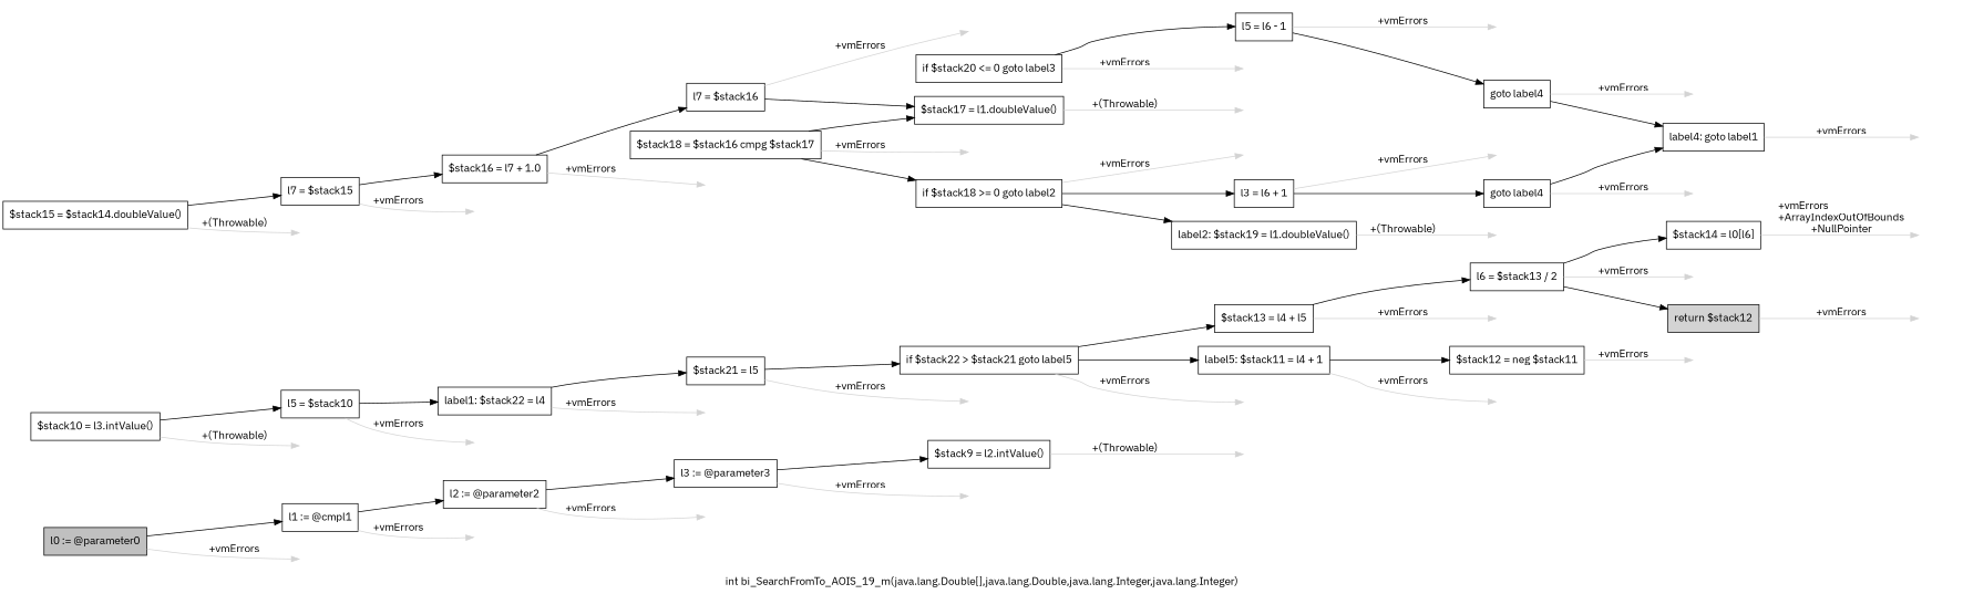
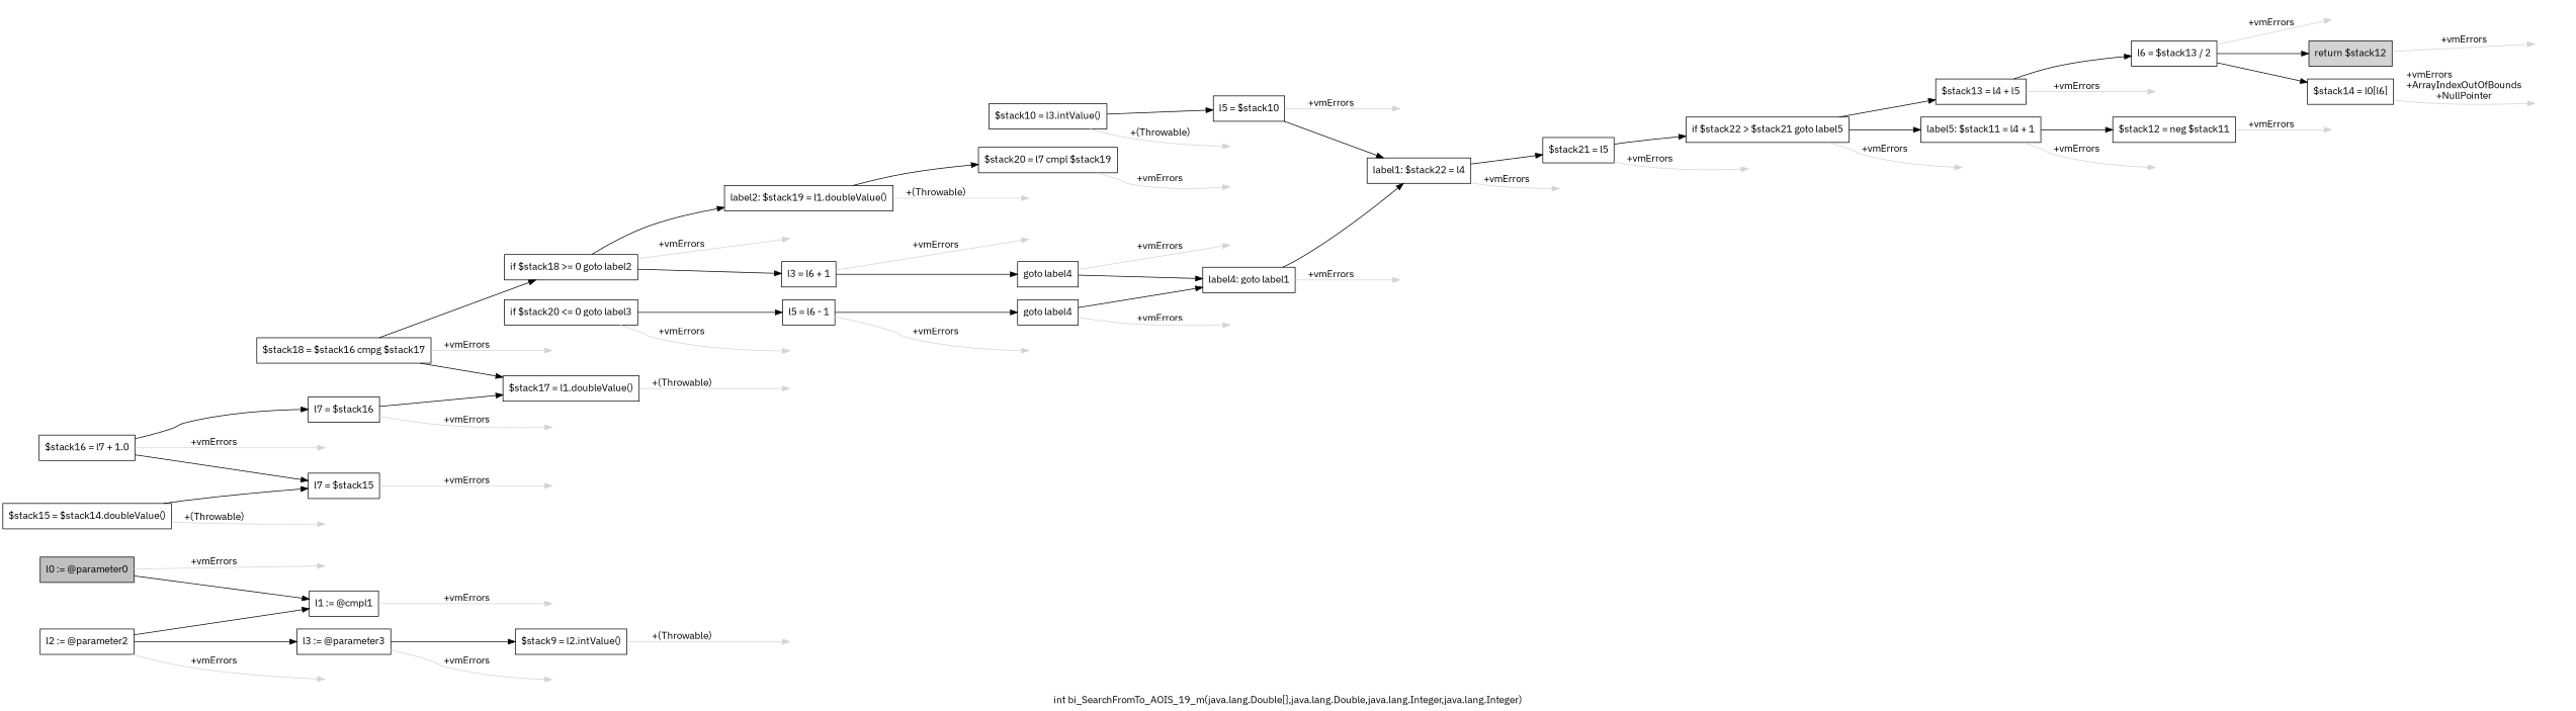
  digraph {
    fontname="IBM Plex Sans"
    label="int bi_SearchFromTo_AOIS_19_m(java.lang.Double[],java.lang.Double,java.lang.Integer,java.lang.Integer)"
    rankdir=LR
    node [fontname="IBM Plex Sans" shape=box style=invis]
    edge [color=lightgray fontname="IBM Plex Sans"]
    n1 [fillcolor=gray label="l0 := @parameter0" style=filled]
    n2 [label="l1 := @cmpl1" style=""]
    n3 [label=Esc]
    n4 [label="l2 := @parameter2" style=""]
    n5 [label=Esc]
    n6 [label="l3 := @parameter3" style=""]
    n7 [label=Esc]
    n8 [label="$stack9 = l2.intValue()" style=""]
    n9 [label=Esc]
    n10 [label=Esc]
    n11 [label="$stack10 = l3.intValue()" style=""]
    n12 [label="l5 = $stack10" style=""]
    n13 [label=Esc]
    n14 [label=Esc]
    n15 [label="label1: $stack22 = l4" style=""]
    n16 [label=Esc]
    n17 [label="$stack21 = l5" style=""]
    n18 [label=Esc]
    n19 [label="if $stack22 > $stack21 goto label5" style=""]
    n20 [label=Esc]
    n21 [label="$stack13 = l4 + l5" style=""]
    n22 [label="label5: $stack11 = l4 + 1" style=""]
    n23 [label=Esc]
    n24 [label="l6 = $stack13 / 2" style=""]
    n25 [label=Esc]
    n26 [label="$stack12 = neg $stack11" style=""]
    n27 [label=Esc]
    n28 [label="$stack14 = l0[l6]" style=""]
    n29 [label=Esc]
    n30 [fillcolor=lightgray label="return $stack12" style=filled]
    n31 [label=Esc]
    n32 [label=Esc]
    n33 [label="$stack15 = $stack14.doubleValue()" style=""]
    n34 [label="l7 = $stack15" style=""]
    n35 [label=Esc]
    n36 [label="$stack16 = l7 + 1.0" style=""]
    n37 [label=Esc]
    n38 [label="l7 = $stack16" style=""]
    n39 [label=Esc]
    n40 [label="$stack17 = l1.doubleValue()" style=""]
    n41 [label=Esc]
    n42 [label=Esc]
    n43 [label="$stack18 = $stack16 cmpg $stack17" style=""]
    n44 [label="if $stack18 >= 0 goto label2" style=""]
    n45 [label=Esc]
    n46 [label="l3 = l6 + 1" style=""]
    n47 [label="label2: $stack19 = l1.doubleValue()" style=""]
    n48 [label=Esc]
    n49 [label="goto label4" style=""]
    n50 [label=Esc]
+   n51 [label="$stack20 = l7 cmpl $stack19" style=""]
    n52 [label=Esc]
    n53 [label="label4: goto label1" style=""]
    n54 [label=Esc]
    n55 [label=Esc]
    n56 [label=Esc]
    n57 [label="if $stack20 <= 0 goto label3" style=""]
    n58 [label="l5 = l6 - 1" style=""]
    n59 [label=Esc]
    n60 [label="goto label4" style=""]
    n61 [label=Esc]
    n62 [label=Esc]
    n63 [label=Esc]
    n64 [label=Esc]
    n1 -> n2 [color=black]
    n1 -> n3 [label="\l+vmErrors"]
-   n2 -> n4 [color=black]
+   n4 -> n2 [color=black]
    n2 -> n5 [label="\l+vmErrors"]
    n4 -> n6 [color=black]
    n4 -> n7 [label="\l+vmErrors"]
    n6 -> n8 [color=black]
    n6 -> n9 [label="\l+vmErrors"]
    n8 -> n10 [label="\l+(Throwable)"]
    n11 -> n12 [color=black]
    n11 -> n13 [label="\l+(Throwable)"]
    n12 -> n15 [color=black]
    n12 -> n16 [label="\l+vmErrors"]
    n15 -> n17 [color=black]
    n15 -> n18 [label="\l+vmErrors"]
    n17 -> n19 [color=black]
    n17 -> n20 [label="\l+vmErrors"]
    n19 -> n21 [color=black]
    n19 -> n22 [color=black]
    n19 -> n23 [label="\l+vmErrors"]
    n21 -> n24 [color=black]
    n21 -> n25 [label="\l+vmErrors"]
    n22 -> n26 [color=black]
    n22 -> n27 [label="\l+vmErrors"]
    n24 -> n28 [color=black]
    n24 -> n29 [label="\l+vmErrors"]
    n24 -> n30 [color=black]
    n26 -> n31 [label="\l+vmErrors"]
    n28 -> n32 [label="\l+vmErrors\l+ArrayIndexOutOfBounds\l+NullPointer"]
    n30 -> n64 [label="\l+vmErrors"]
    n33 -> n34 [color=black]
    n33 -> n35 [label="\l+(Throwable)"]
-   n34 -> n36 [color=black]
+   n36 -> n34 [color=black]
    n34 -> n37 [label="\l+vmErrors"]
    n36 -> n38 [color=black]
    n36 -> n39 [label="\l+vmErrors"]
    n38 -> n40 [color=black]
    n38 -> n41 [label="\l+vmErrors"]
    n40 -> n42 [label="\l+(Throwable)"]
    n43 -> n40 [color=black]
    n43 -> n44 [color=black]
    n43 -> n45 [label="\l+vmErrors"]
    n44 -> n46 [color=black]
    n44 -> n47 [color=black]
    n44 -> n48 [label="\l+vmErrors"]
    n46 -> n49 [color=black]
    n46 -> n50 [label="\l+vmErrors"]
+   n47 -> n51 [color=black]
    n47 -> n52 [label="\l+(Throwable)"]
    n49 -> n53 [color=black]
    n49 -> n54 [label="\l+vmErrors"]
+   n51 -> n55 [label="\l+vmErrors"]
+   n53 -> n15 [color=black]
    n53 -> n56 [label="\l+vmErrors"]
    n57 -> n58 [color=black]
    n57 -> n59 [label="\l+vmErrors"]
    n58 -> n60 [color=black]
    n58 -> n61 [label="\l+vmErrors"]
    n60 -> n53 [color=black]
    n60 -> n62 [label="\l+vmErrors"]
  }
